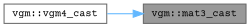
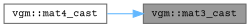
  digraph {
    rankdir=RL
    fontname="Courier Prime"
    node [fontname="Courier Prime" fontsize=10 shape=box style=filled]
    n1 [color=gray40 fillcolor=grey60 fontcolor=black height=0.2 label="vgm::mat3_cast" width=0.4]
-   n2 [color=grey40 fillcolor=white height=0.2 label="vgm::vgm4_cast" width=0.4]
+   n2 [color=grey40 fillcolor=white height=0.2 label="vgm::mat4_cast" width=0.4]
    n1 -> n2 [color=steelblue1 dir=back fontname="Courier Prime" fontsize=10 labelfontname=Helvetica labelfontsize=10 style=solid]
  }
